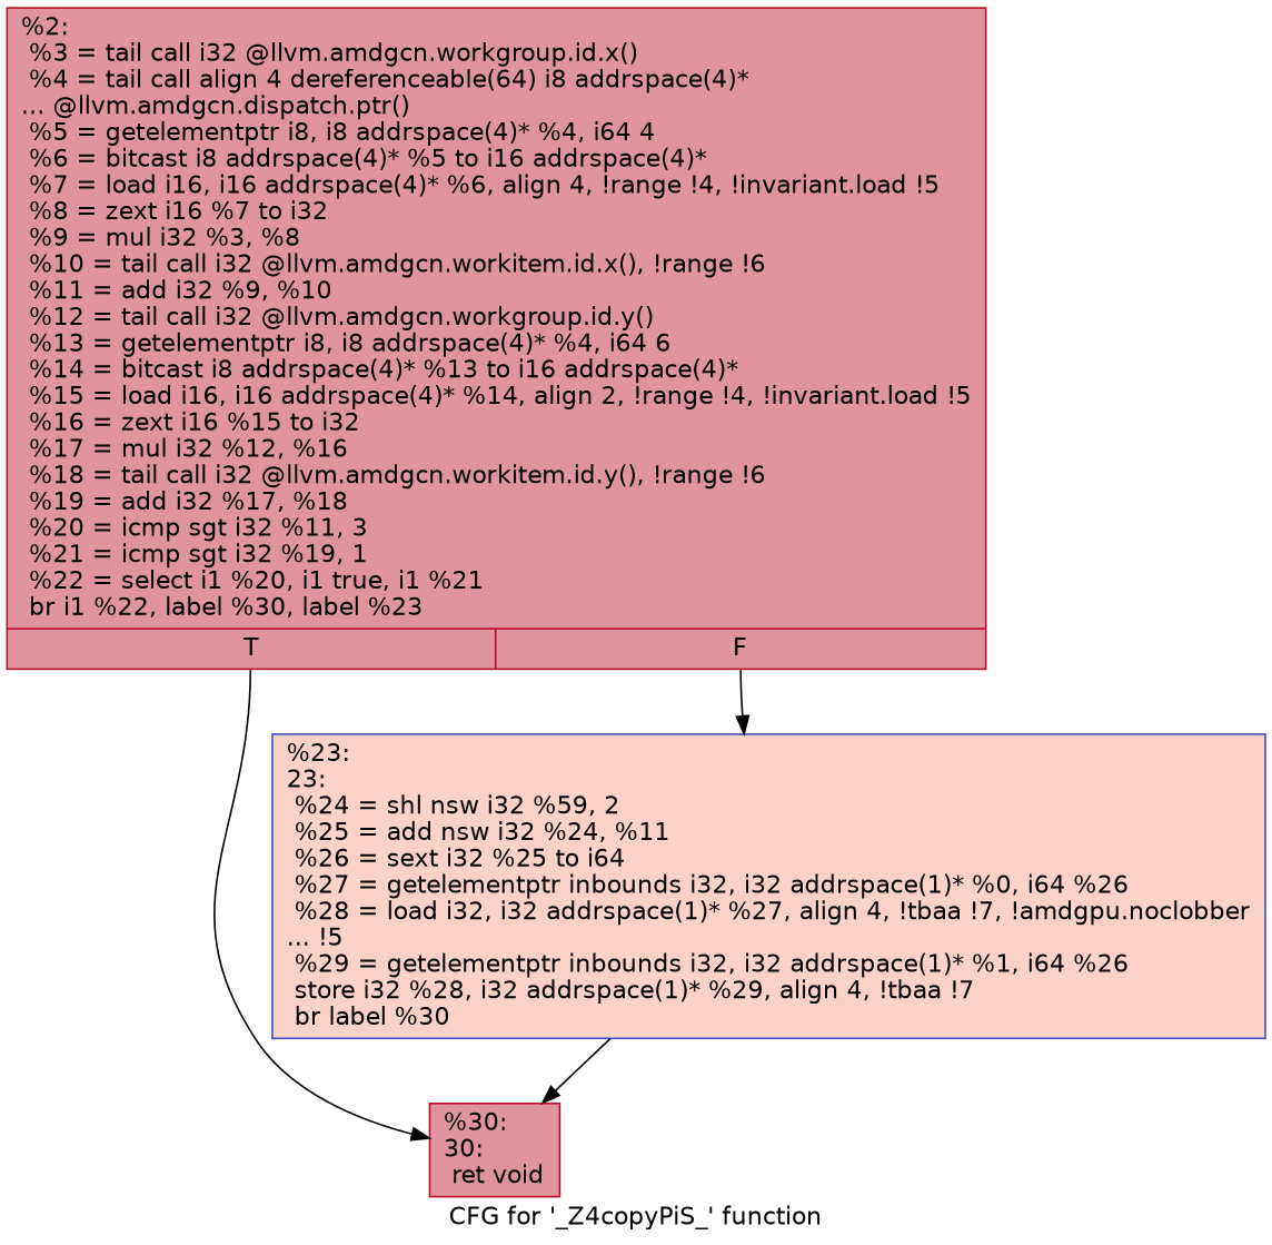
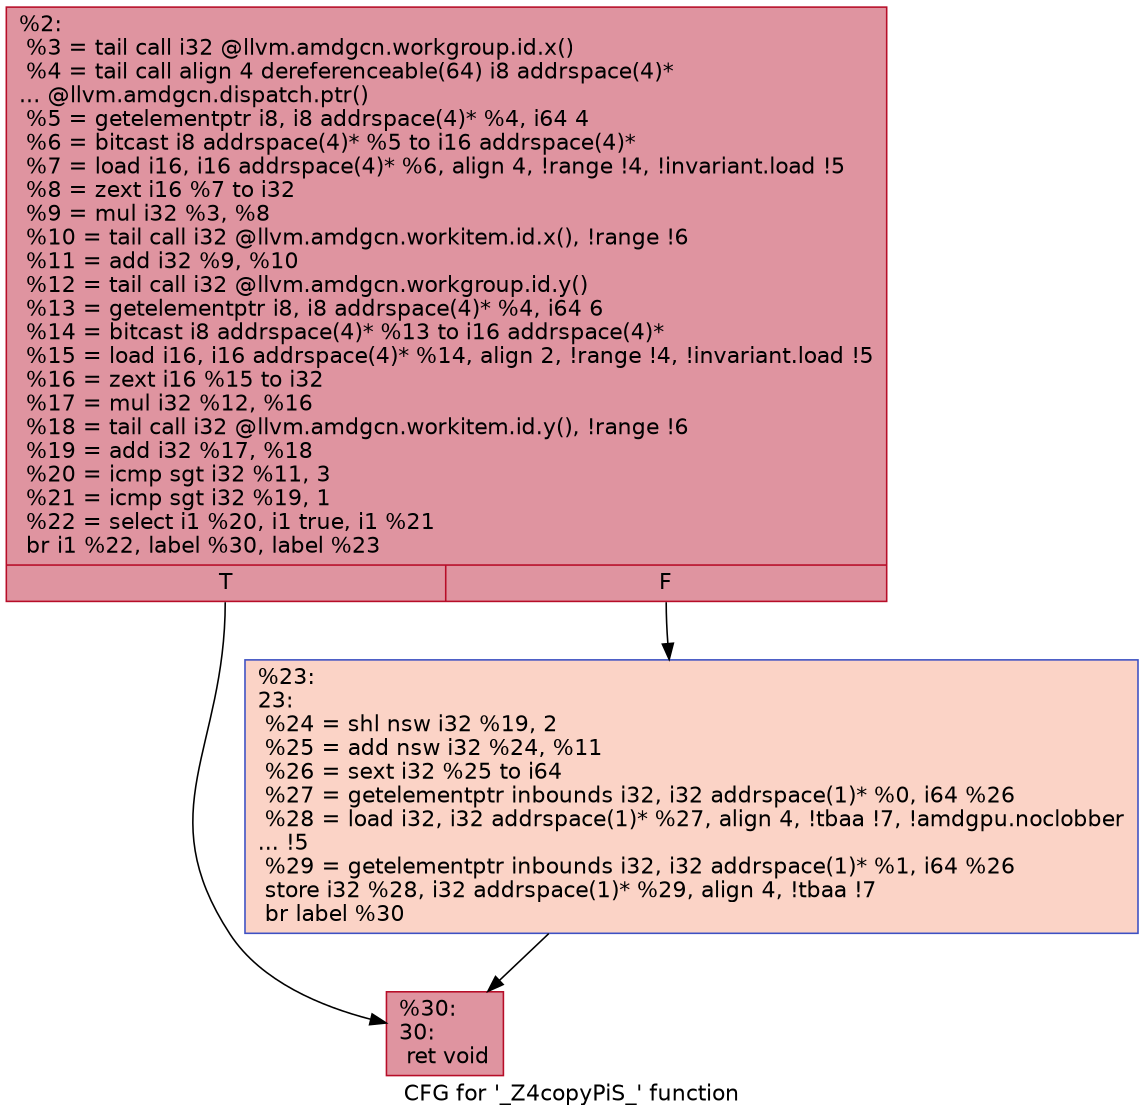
  digraph {
    label="CFG for '_Z4copyPiS_' function"
    fontname="DejaVu Sans"
    node [color="#b70d28ff" fillcolor="#b70d2870" shape=record style=filled fontname="DejaVu Sans"]
    edge [fontname="DejaVu Sans"]
    n1 [label="{%2:\l  %3 = tail call i32 @llvm.amdgcn.workgroup.id.x()\l  %4 = tail call align 4 dereferenceable(64) i8 addrspace(4)*\l... @llvm.amdgcn.dispatch.ptr()\l  %5 = getelementptr i8, i8 addrspace(4)* %4, i64 4\l  %6 = bitcast i8 addrspace(4)* %5 to i16 addrspace(4)*\l  %7 = load i16, i16 addrspace(4)* %6, align 4, !range !4, !invariant.load !5\l  %8 = zext i16 %7 to i32\l  %9 = mul i32 %3, %8\l  %10 = tail call i32 @llvm.amdgcn.workitem.id.x(), !range !6\l  %11 = add i32 %9, %10\l  %12 = tail call i32 @llvm.amdgcn.workgroup.id.y()\l  %13 = getelementptr i8, i8 addrspace(4)* %4, i64 6\l  %14 = bitcast i8 addrspace(4)* %13 to i16 addrspace(4)*\l  %15 = load i16, i16 addrspace(4)* %14, align 2, !range !4, !invariant.load !5\l  %16 = zext i16 %15 to i32\l  %17 = mul i32 %12, %16\l  %18 = tail call i32 @llvm.amdgcn.workitem.id.y(), !range !6\l  %19 = add i32 %17, %18\l  %20 = icmp sgt i32 %11, 3\l  %21 = icmp sgt i32 %19, 1\l  %22 = select i1 %20, i1 true, i1 %21\l  br i1 %22, label %30, label %23\l|{<s0>T|<s1>F}}"]
    n2 [label="{%30:\l30:                                               \l  ret void\l}"]
-   n3 [color="#3d50c3ff" fillcolor="#f59c7d70" label="{%23:\l23:                                               \l  %24 = shl nsw i32 %59, 2\l  %25 = add nsw i32 %24, %11\l  %26 = sext i32 %25 to i64\l  %27 = getelementptr inbounds i32, i32 addrspace(1)* %0, i64 %26\l  %28 = load i32, i32 addrspace(1)* %27, align 4, !tbaa !7, !amdgpu.noclobber\l... !5\l  %29 = getelementptr inbounds i32, i32 addrspace(1)* %1, i64 %26\l  store i32 %28, i32 addrspace(1)* %29, align 4, !tbaa !7\l  br label %30\l}"]
+   n3 [color="#3d50c3ff" fillcolor="#f59c7d70" label="{%23:\l23:                                               \l  %24 = shl nsw i32 %19, 2\l  %25 = add nsw i32 %24, %11\l  %26 = sext i32 %25 to i64\l  %27 = getelementptr inbounds i32, i32 addrspace(1)* %0, i64 %26\l  %28 = load i32, i32 addrspace(1)* %27, align 4, !tbaa !7, !amdgpu.noclobber\l... !5\l  %29 = getelementptr inbounds i32, i32 addrspace(1)* %1, i64 %26\l  store i32 %28, i32 addrspace(1)* %29, align 4, !tbaa !7\l  br label %30\l}"]
    n1 -> n2 [tailport=s0]
    n1 -> n3 [tailport=s1]
    n3 -> n2
  }
